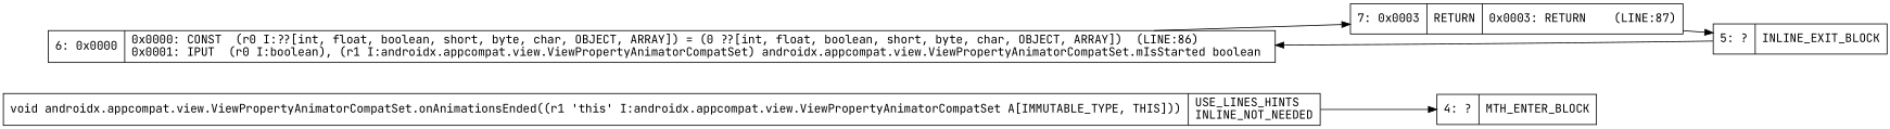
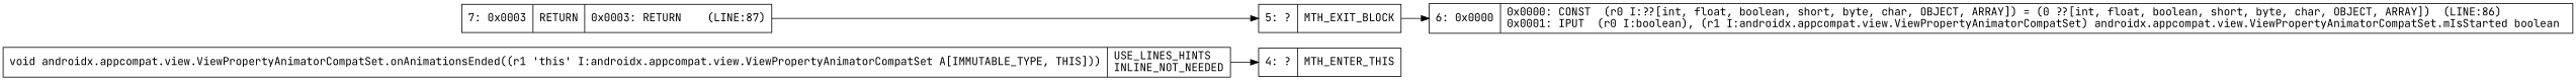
  digraph {
    fontname="JetBrains Mono"
    rankdir=LR
    node [fontname="JetBrains Mono" shape=record]
    edge [fontname="JetBrains Mono"]
-   n1 [label="{4\:\ ?|MTH_ENTER_BLOCK\l}"]
+   n1 [label="{4\:\ ?|MTH_ENTER_THIS\l}"]
    n2 [label="{6\:\ 0x0000|0x0000: CONST  (r0 I:??[int, float, boolean, short, byte, char, OBJECT, ARRAY]) = (0 ??[int, float, boolean, short, byte, char, OBJECT, ARRAY])  (LINE:86)\l0x0001: IPUT  (r0 I:boolean), (r1 I:androidx.appcompat.view.ViewPropertyAnimatorCompatSet) androidx.appcompat.view.ViewPropertyAnimatorCompatSet.mIsStarted boolean \l}"]
    n3 [label="{7\:\ 0x0003|RETURN\l|0x0003: RETURN    (LINE:87)\l}"]
-   n4 [label="{5\:\ ?|INLINE_EXIT_BLOCK\l}"]
+   n4 [label="{5\:\ ?|MTH_EXIT_BLOCK\l}"]
    n5 [label="{void androidx.appcompat.view.ViewPropertyAnimatorCompatSet.onAnimationsEnded((r1 'this' I:androidx.appcompat.view.ViewPropertyAnimatorCompatSet A[IMMUTABLE_TYPE, THIS]))  | USE_LINES_HINTS\lINLINE_NOT_NEEDED\l}"]
-   n2 -> n3
    n3 -> n4
    n4 -> n2
    n5 -> n1
  }
